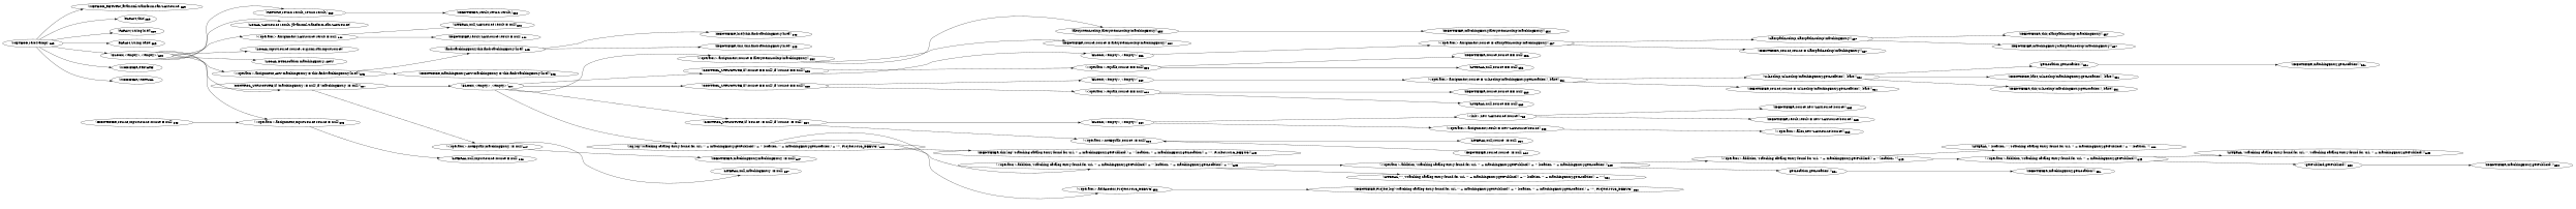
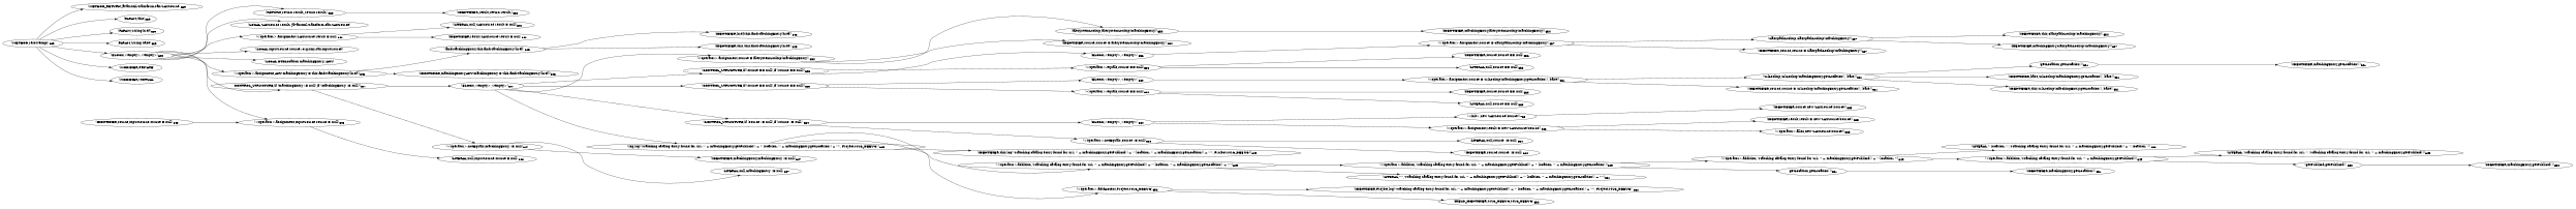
  digraph {
    rankdir=LR
    n1 [label=<(METHOD,resolveImpl)<SUB>639</SUB>>]
    n2 [label=<(PARAM,this)<SUB>239</SUB>>]
    n3 [label=<(PARAM,String href)<SUB>639</SUB>>]
    n4 [label=<(PARAM,String base)<SUB>839</SUB>>]
    n5 [label=<(BLOCK,&lt;empty&gt;,&lt;empty&gt;)<SUB>640</SUB>>]
    n6 [label=<(MODIFIER,PRIVATE)>]
    n7 [label=<(MODIFIER,VIRTUAL)>]
    n8 [label=<(METHOD_RETURN,javax.xml.transform.sax.SAXSource)<SUB>639</SUB>>]
    n9 [label=<(LOCAL,SAXSource result: javax.xml.transform.sax.SAXSource)>]
    n10 [label=<(&lt;operator&gt;.assignment,SAXSource result = null)<SUB>642</SUB>>]
    n11 [label=<(LOCAL,InputSource source: org.xml.sax.InputSource)>]
    n12 [label=<(&lt;operator&gt;.assignment,InputSource source = null)<SUB>643</SUB>>]
    n13 [label=<(LOCAL,DTDLocation matchingEntry: ANY)>]
    n14 [label=<(&lt;operator&gt;.assignment,ANY matchingEntry = this.findMatchingEntry(href))<SUB>645</SUB>>]
    n15 [label=<(CONTROL_STRUCTURE,if (matchingEntry != null),if (matchingEntry != null))<SUB>647</SUB>>]
    n16 [label=<(RETURN,return result;,return result;)<SUB>668</SUB>>]
    n17 [label=<(IDENTIFIER,result,SAXSource result = null)<SUB>642</SUB>>]
    n18 [label=<(LITERAL,null,SAXSource result = null)<SUB>642</SUB>>]
    n19 [label=<(LITERAL,null,InputSource source = null)<SUB>643</SUB>>]
    n20 [label=<(IDENTIFIER,matchingEntry,ANY matchingEntry = this.findMatchingEntry(href))<SUB>645</SUB>>]
    n21 [label=<(findMatchingEntry,this.findMatchingEntry(href))<SUB>645</SUB>>]
    n22 [label=<(&lt;operator&gt;.notEquals,matchingEntry != null)<SUB>647</SUB>>]
    n23 [label=<(BLOCK,&lt;empty&gt;,&lt;empty&gt;)<SUB>647</SUB>>]
    n24 [label=<(IDENTIFIER,result,return result;)<SUB>668</SUB>>]
    n25 [label=<(IDENTIFIER,source,InputSource source = null)<SUB>643</SUB>>]
    n26 [label=<(IDENTIFIER,this,this.findMatchingEntry(href))<SUB>645</SUB>>]
    n27 [label=<(IDENTIFIER,href,this.findMatchingEntry(href))<SUB>645</SUB>>]
    n28 [label=<(IDENTIFIER,matchingEntry,matchingEntry != null)<SUB>647</SUB>>]
    n29 [label=<(LITERAL,null,matchingEntry != null)<SUB>647</SUB>>]
    n30 [label=<(log,log(&quot;Matching catalog entry found for uri: '&quot; + matchingEntry.getPublicId() + &quot;' location: '&quot; + matchingEntry.getLocation() + &quot;'&quot;, Project.MSG_DEBUG))<SUB>649</SUB>>]
    n31 [label=<(&lt;operator&gt;.assignment,source = filesystemLookup(matchingEntry))<SUB>654</SUB>>]
    n32 [label=<(CONTROL_STRUCTURE,if (source == null),if (source == null))<SUB>656</SUB>>]
    n33 [label=<(CONTROL_STRUCTURE,if (source == null),if (source == null))<SUB>660</SUB>>]
    n34 [label=<(CONTROL_STRUCTURE,if (source != null),if (source != null))<SUB>664</SUB>>]
    n35 [label=<(IDENTIFIER,this,log(&quot;Matching catalog entry found for uri: '&quot; + matchingEntry.getPublicId() + &quot;' location: '&quot; + matchingEntry.getLocation() + &quot;'&quot;, Project.MSG_DEBUG))<SUB>649</SUB>>]
    n36 [label=<(&lt;operator&gt;.addition,&quot;Matching catalog entry found for uri: '&quot; + matchingEntry.getPublicId() + &quot;' location: '&quot; + matchingEntry.getLocation() + &quot;'&quot;)<SUB>649</SUB>>]
    n37 [label=<(&lt;operator&gt;.fieldAccess,Project.MSG_DEBUG)<SUB>652</SUB>>]
    n38 [label=<(IDENTIFIER,source,source = filesystemLookup(matchingEntry))<SUB>654</SUB>>]
    n39 [label=<(filesystemLookup,filesystemLookup(matchingEntry))<SUB>654</SUB>>]
    n40 [label=<(&lt;operator&gt;.equals,source == null)<SUB>656</SUB>>]
    n41 [label=<(BLOCK,&lt;empty&gt;,&lt;empty&gt;)<SUB>656</SUB>>]
    n42 [label=<(&lt;operator&gt;.equals,source == null)<SUB>660</SUB>>]
    n43 [label=<(BLOCK,&lt;empty&gt;,&lt;empty&gt;)<SUB>660</SUB>>]
    n44 [label=<(&lt;operator&gt;.notEquals,source != null)<SUB>634</SUB>>]
    n45 [label=<(BLOCK,&lt;empty&gt;,&lt;empty&gt;)<SUB>664</SUB>>]
    n46 [label=<(&lt;operator&gt;.addition,&quot;Matching catalog entry found for uri: '&quot; + matchingEntry.getPublicId() + &quot;' location: '&quot; + matchingEntry.getLocation())<SUB>649</SUB>>]
    n47 [label=<(LITERAL,&quot;'&quot;,&quot;Matching catalog entry found for uri: '&quot; + matchingEntry.getPublicId() + &quot;' location: '&quot; + matchingEntry.getLocation() + &quot;'&quot;)<SUB>651</SUB>>]
    n48 [label=<(IDENTIFIER,Project,log(&quot;Matching catalog entry found for uri: '&quot; + matchingEntry.getPublicId() + &quot;' location: '&quot; + matchingEntry.getLocation() + &quot;'&quot;, Project.MSG_DEBUG))<SUB>652</SUB>>]
+   n49 [label=<(FIELD_IDENTIFIER,MSG_DEBUG,MSG_DEBUG)<SUB>652</SUB>>]
    n50 [label=<(&lt;operator&gt;.addition,&quot;Matching catalog entry found for uri: '&quot; + matchingEntry.getPublicId() + &quot;' location: '&quot;)<SUB>649</SUB>>]
    n51 [label=<(getLocation,getLocation())<SUB>651</SUB>>]
    n52 [label=<(&lt;operator&gt;.addition,&quot;Matching catalog entry found for uri: '&quot; + matchingEntry.getPublicId())<SUB>649</SUB>>]
    n53 [label=<(LITERAL,&quot;' location: '&quot;,&quot;Matching catalog entry found for uri: '&quot; + matchingEntry.getPublicId() + &quot;' location: '&quot;)<SUB>650</SUB>>]
    n54 [label=<(IDENTIFIER,matchingEntry,getLocation())<SUB>651</SUB>>]
    n55 [label=<(LITERAL,&quot;Matching catalog entry found for uri: '&quot;,&quot;Matching catalog entry found for uri: '&quot; + matchingEntry.getPublicId())<SUB>649</SUB>>]
    n56 [label=<(getPublicId,getPublicId())<SUB>650</SUB>>]
    n57 [label=<(IDENTIFIER,matchingEntry,getPublicId())<SUB>650</SUB>>]
    n58 [label=<(IDENTIFIER,matchingEntry,filesystemLookup(matchingEntry))<SUB>654</SUB>>]
    n59 [label=<(IDENTIFIER,source,source == null)<SUB>656</SUB>>]
    n60 [label=<(LITERAL,null,source == null)<SUB>656</SUB>>]
    n61 [label=<(&lt;operator&gt;.assignment,source = classpathLookup(matchingEntry))<SUB>657</SUB>>]
    n62 [label=<(IDENTIFIER,source,source = classpathLookup(matchingEntry))<SUB>657</SUB>>]
    n63 [label=<(classpathLookup,classpathLookup(matchingEntry))<SUB>657</SUB>>]
-   n64 [label=<(IDENTIFIER,this,classpathLookup(matchingEntry))<SUB>657</SUB>>]
+   n64 [label=<(IDENTIFIER,this,classpathLookup(matchingEntry))<SUB>654</SUB>>]
    n65 [label=<(IDENTIFIER,matchingEntry,classpathLookup(matchingEntry))<SUB>657</SUB>>]
    n66 [label=<(IDENTIFIER,source,source == null)<SUB>660</SUB>>]
    n67 [label=<(LITERAL,null,source == null)<SUB>660</SUB>>]
    n68 [label=<(&lt;operator&gt;.assignment,source = urlLookup(matchingEntry.getLocation(), base))<SUB>661</SUB>>]
    n69 [label=<(IDENTIFIER,source,source = urlLookup(matchingEntry.getLocation(), base))<SUB>661</SUB>>]
    n70 [label=<(urlLookup,urlLookup(matchingEntry.getLocation(), base))<SUB>661</SUB>>]
    n71 [label=<(IDENTIFIER,this,urlLookup(matchingEntry.getLocation(), base))<SUB>661</SUB>>]
    n72 [label=<(getLocation,getLocation())<SUB>661</SUB>>]
    n73 [label=<(IDENTIFIER,base,urlLookup(matchingEntry.getLocation(), base))<SUB>661</SUB>>]
    n74 [label=<(IDENTIFIER,matchingEntry,getLocation())<SUB>661</SUB>>]
    n75 [label=<(IDENTIFIER,source,source != null)<SUB>664</SUB>>]
    n76 [label=<(LITERAL,null,source != null)<SUB>664</SUB>>]
    n77 [label=<(&lt;operator&gt;.assignment,result = new SAXSource(source))<SUB>665</SUB>>]
    n78 [label=<(&lt;init&gt;,new SAXSource(source))<SUB>765</SUB>>]
    n79 [label=<(IDENTIFIER,result,result = new SAXSource(source))<SUB>665</SUB>>]
    n80 [label=<(&lt;operator&gt;.alloc,new SAXSource(source))<SUB>665</SUB>>]
    n81 [label=<(IDENTIFIER,source,new SAXSource(source))<SUB>665</SUB>>]
    n1 -> n2
    n1 -> n3
    n1 -> n4
    n1 -> n5
    n1 -> n6
    n1 -> n7
    n1 -> n8
    n5 -> n9
    n5 -> n10
    n5 -> n11
    n5 -> n12
    n5 -> n13
    n5 -> n14
    n5 -> n15
    n5 -> n16
    n10 -> n17
    n10 -> n18
    n12 -> n19
    n14 -> n20
    n14 -> n21
    n15 -> n22
    n15 -> n23
    n16 -> n24
    n21 -> n26
    n21 -> n27
    n22 -> n28
    n22 -> n29
    n23 -> n30
    n23 -> n31
    n23 -> n32
    n23 -> n33
    n23 -> n34
    n25 -> n12
    n30 -> n35
    n30 -> n36
    n30 -> n37
    n31 -> n38
    n31 -> n39
    n32 -> n40
    n32 -> n41
    n33 -> n42
    n33 -> n43
    n34 -> n44
    n34 -> n45
    n36 -> n46
    n36 -> n47
    n37 -> n48
+   n37 -> n49
    n39 -> n58
    n40 -> n59
    n40 -> n60
    n41 -> n61
    n42 -> n66
    n42 -> n67
    n43 -> n68
-   n75 -> n44
+   n44 -> n75
    n44 -> n76
    n45 -> n77
    n45 -> n78
    n46 -> n50
    n46 -> n51
    n50 -> n52
    n50 -> n53
    n51 -> n54
    n52 -> n55
    n52 -> n56
    n56 -> n57
    n61 -> n62
    n61 -> n63
    n63 -> n64
    n63 -> n65
    n68 -> n69
    n68 -> n70
    n70 -> n71
    n70 -> n72
    n70 -> n73
    n72 -> n74
-   n78 -> n79
+   n77 -> n79
    n77 -> n80
    n78 -> n81
  }
